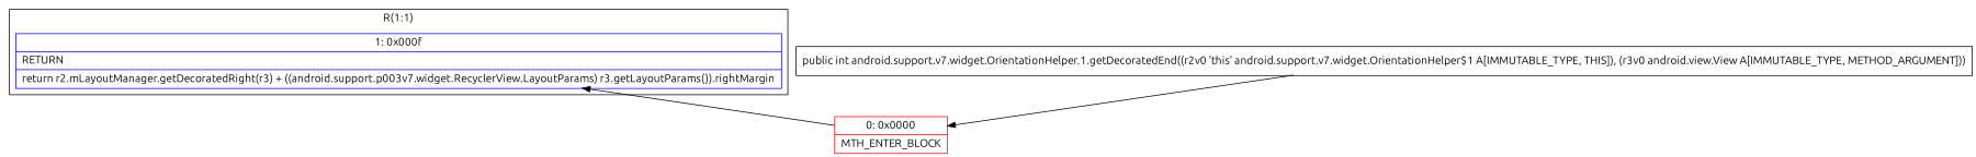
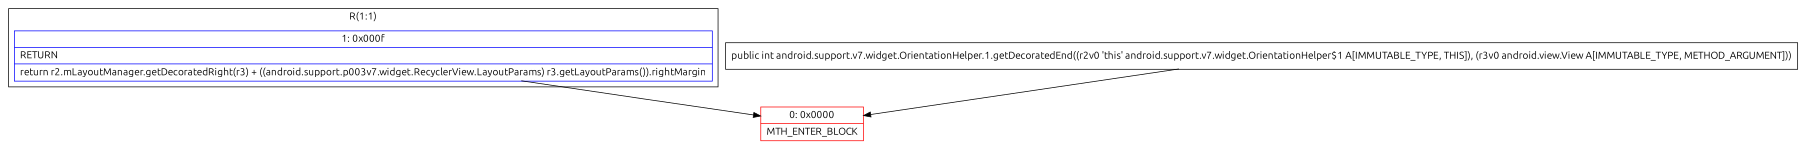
  digraph {
    fontname=Ubuntu
    node [shape=record fontname=Ubuntu]
    edge [fontname=Ubuntu]
    n1 [color=blue label="{1\:\ 0x000f|RETURN\l|return r2.mLayoutManager.getDecoratedRight(r3) + ((android.support.p003v7.widget.RecyclerView.LayoutParams) r3.getLayoutParams()).rightMargin\l}"]
    n2 [color=red label="{0\:\ 0x0000|MTH_ENTER_BLOCK\l}"]
    n3 [label="{public int android.support.v7.widget.OrientationHelper.1.getDecoratedEnd((r2v0 'this' android.support.v7.widget.OrientationHelper$1 A[IMMUTABLE_TYPE, THIS]), (r3v0 android.view.View A[IMMUTABLE_TYPE, METHOD_ARGUMENT])) }"]
    subgraph cluster_1 {
      label="R(1:1)"
      n1
    }
-   n2 -> n1
+   n1 -> n2
    n3 -> n2
  }
